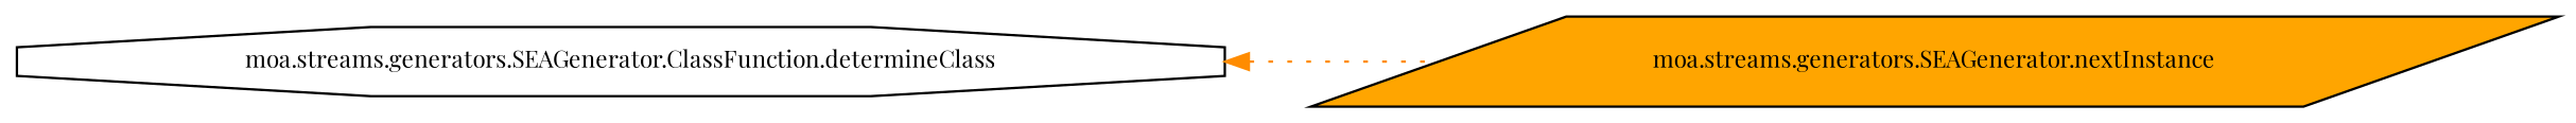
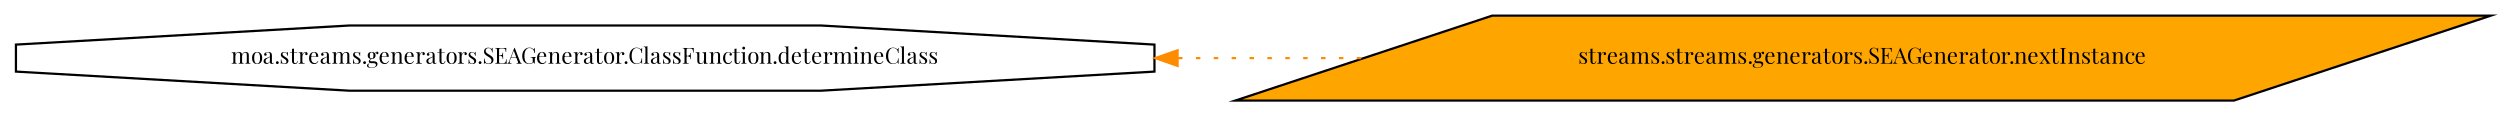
  digraph {
    rankdir=LR
    fontname="Playfair Display"
    node [color=black fontname="Playfair Display" fontsize=10 style=filled]
    n1 [fillcolor=white fontcolor=black height=0.2 label="moa.streams.generators.SEAGenerator.ClassFunction.determineClass" shape=octagon width=0.4]
-   n2 [fillcolor=orange height=0.2 label="moa.streams.generators.SEAGenerator.nextInstance" shape=parallelogram width=0.4]
+   n2 [fillcolor=orange height=0.2 label="streams.streams.generators.SEAGenerator.nextInstance" shape=parallelogram width=0.4]
    n1 -> n2 [color=darkorange dir=back fontname="Playfair Display" fontsize=10 labelfontname=Helvetica labelfontsize=10 style=dotted]
  }
